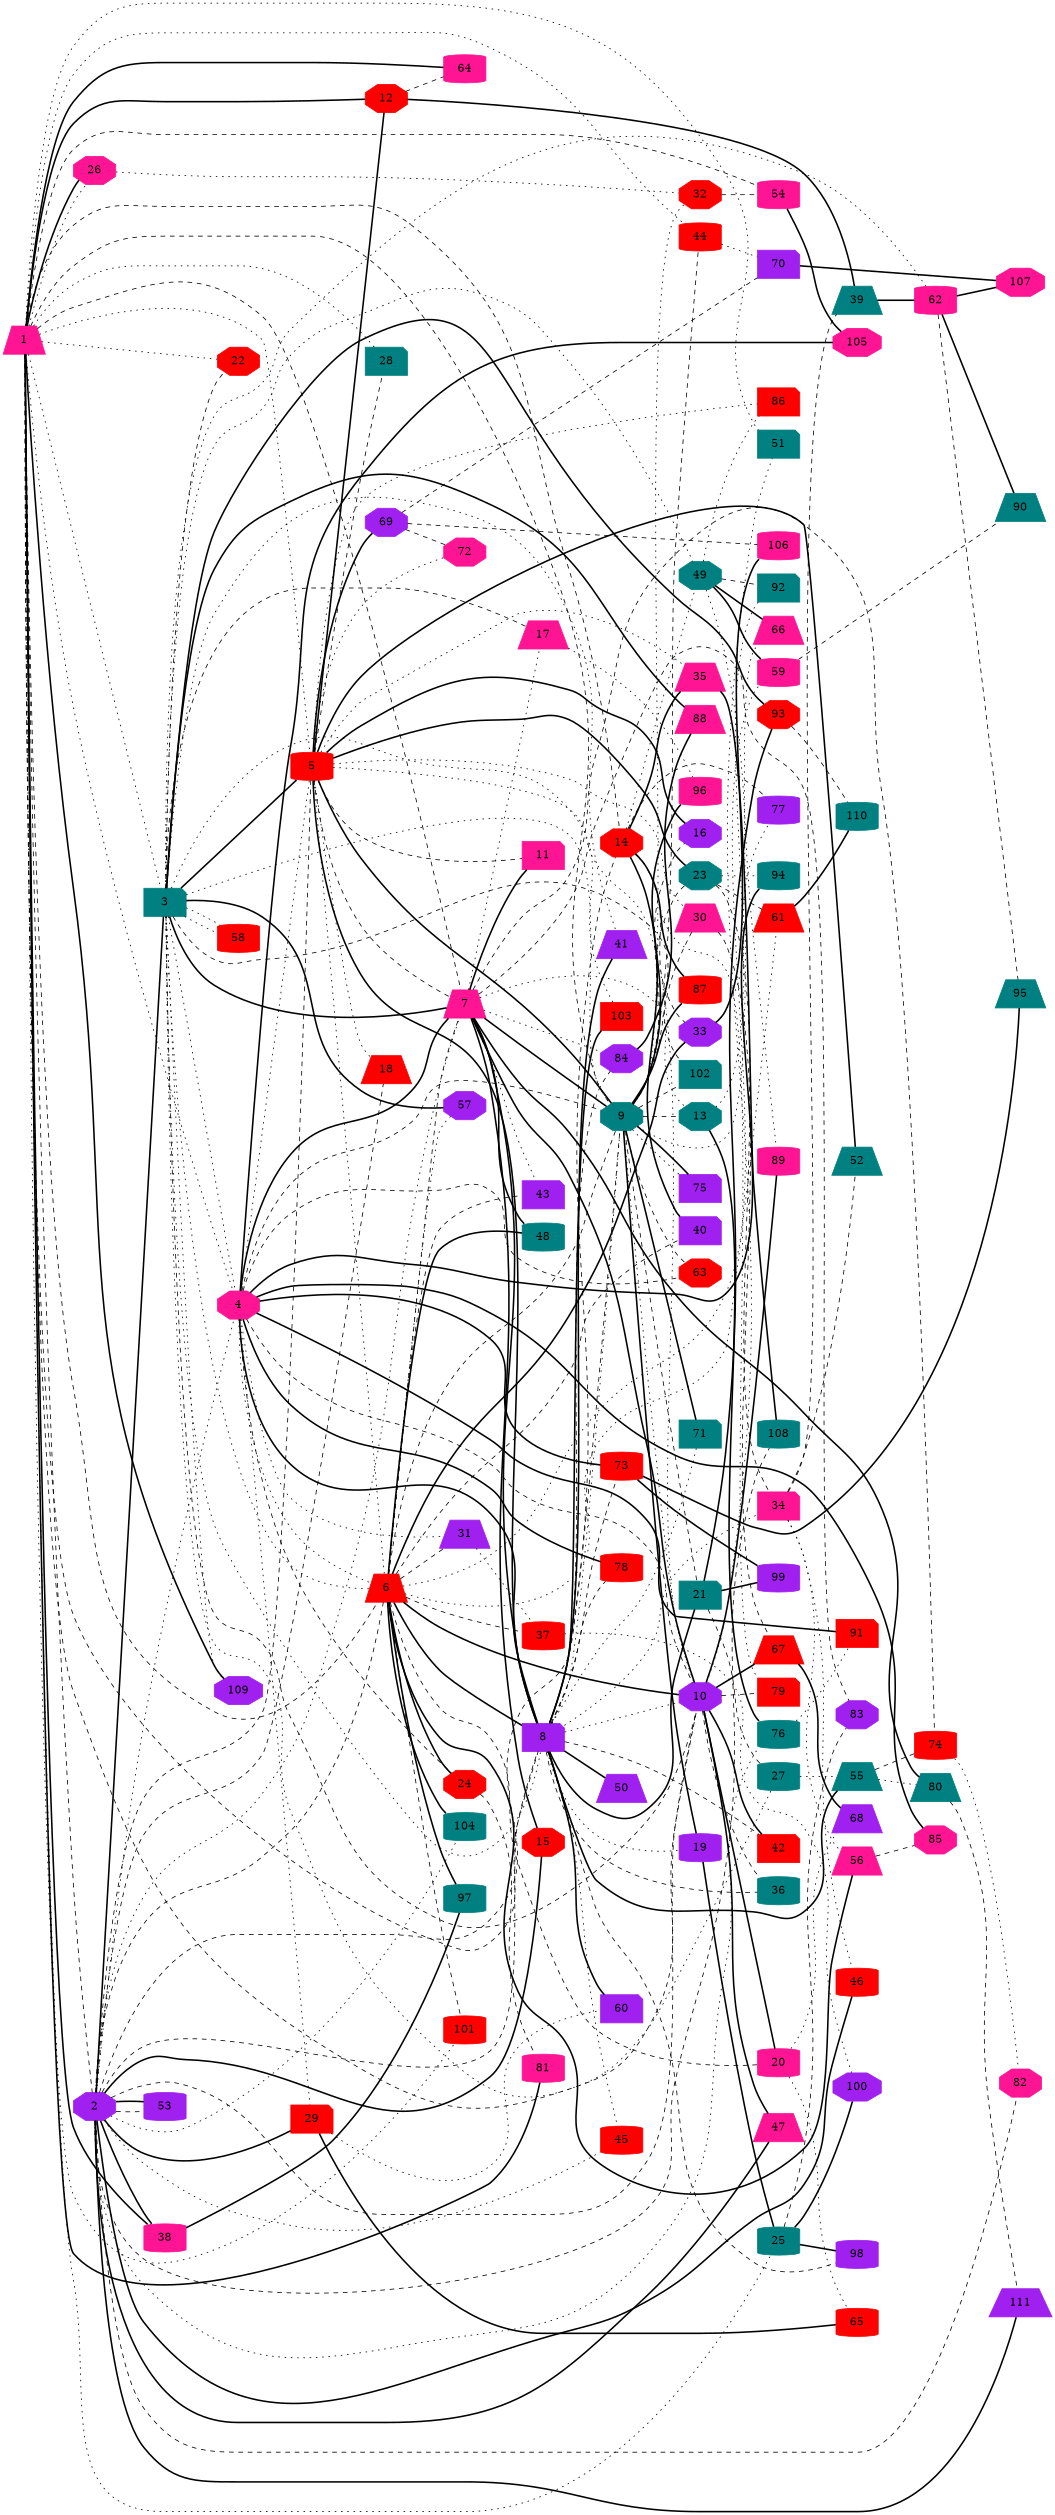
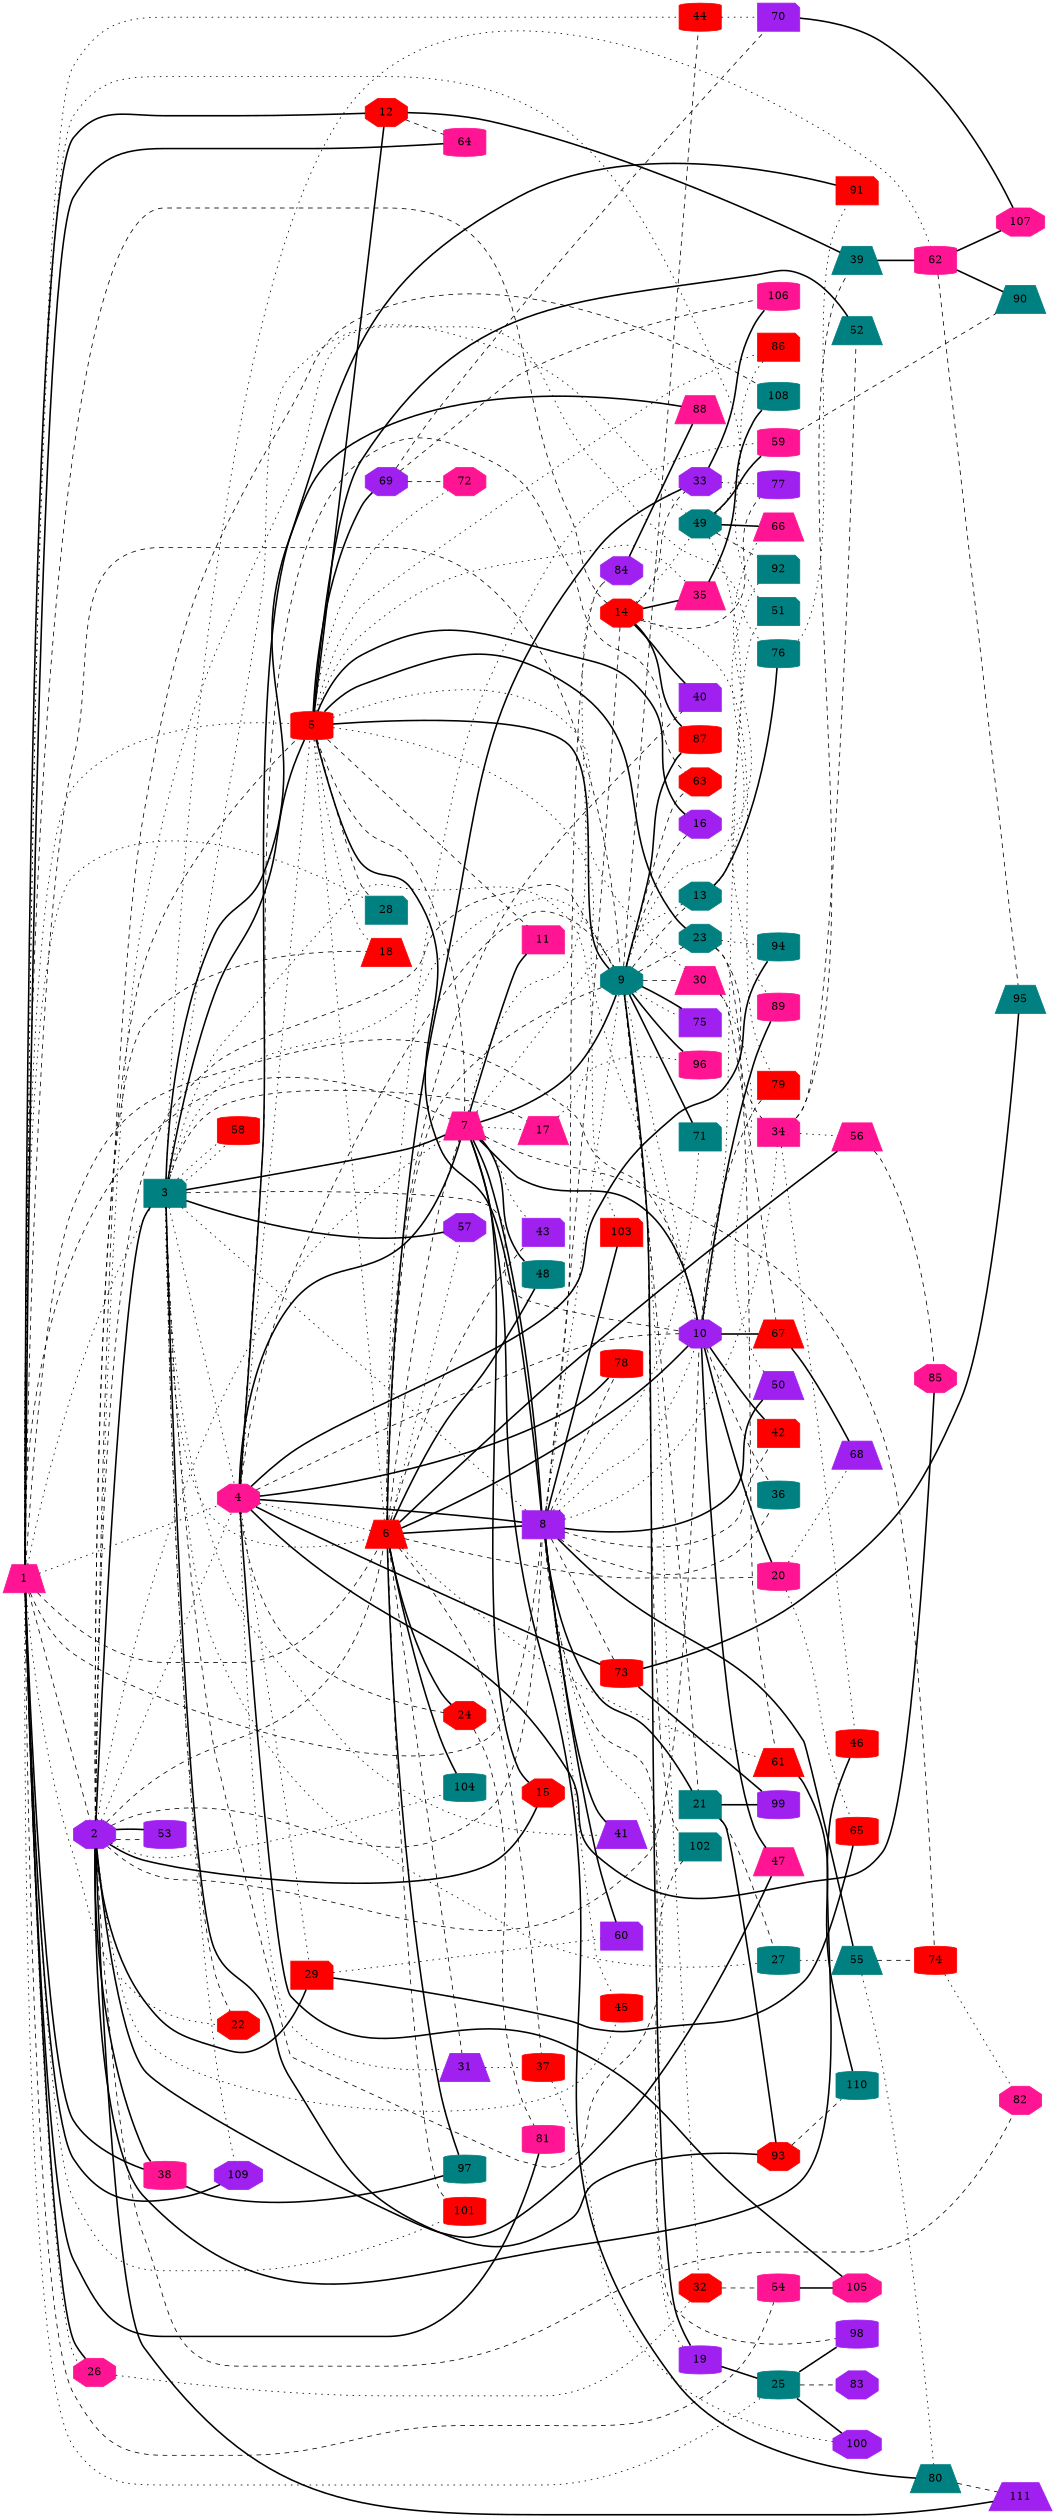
  graph {
    rankdir=LR
    node [color=red shape=cylinder style=filled]
    edge [style=bold]
    1 [color=deeppink shape=trapezium]
    2 [color=purple shape=octagon]
    3 [color=teal shape=note]
    4 [color=deeppink shape=octagon]
    5
    6 [shape=trapezium]
    7 [color=deeppink shape=trapezium]
    8 [color=purple shape=note]
    9 [color=teal shape=octagon]
    10 [color=purple shape=octagon]
    12 [shape=octagon]
    14 [shape=octagon]
    22 [shape=octagon]
    25 [color=teal]
    26 [color=deeppink shape=octagon]
    28 [color=teal shape=note]
    38 [color=deeppink]
    44
    51 [color=teal shape=note]
    54 [color=deeppink]
    64 [color=deeppink]
    81 [color=deeppink]
    101
    109 [color=purple shape=octagon]
    15 [shape=octagon]
    18 [shape=trapezium]
    29 [shape=note]
    45
    46
    47 [color=deeppink shape=trapezium]
    53 [color=purple]
    76 [color=teal]
    82 [color=deeppink shape=octagon]
    104 [color=teal]
    108 [color=teal]
    111 [color=purple shape=trapezium]
    17 [color=deeppink shape=trapezium]
    27 [color=teal]
    41 [color=purple shape=trapezium]
    49 [color=teal shape=octagon]
    57 [color=purple shape=octagon]
    58
    62 [color=deeppink]
    88 [color=deeppink shape=trapezium]
    93 [shape=octagon]
    102 [color=teal shape=note]
    103 [shape=note]
    24 [shape=octagon]
    31 [color=purple shape=trapezium]
    63 [shape=octagon]
    73
    78
    85 [color=deeppink shape=octagon]
    91 [shape=note]
    94 [color=teal]
    105 [color=deeppink shape=octagon]
    11 [color=deeppink shape=note]
    16 [color=purple shape=octagon]
    23 [color=teal shape=octagon]
    30 [color=deeppink shape=trapezium]
    35 [color=deeppink shape=trapezium]
    52 [color=teal shape=trapezium]
    69 [color=purple shape=octagon]
    72 [color=deeppink shape=octagon]
    86 [shape=note]
    20 [color=deeppink]
    33 [color=purple shape=octagon]
    37
    40 [color=purple shape=note]
    43 [color=purple shape=note]
    48 [color=teal]
    56 [color=deeppink shape=trapezium]
    59 [color=deeppink]
    61 [shape=trapezium]
    97 [color=teal]
    13 [color=teal shape=octagon]
    74
    80 [color=teal shape=trapezium]
    83 [color=purple shape=octagon]
    84 [color=purple shape=octagon]
    19 [color=purple]
    21 [color=teal shape=note]
    34 [color=deeppink shape=note]
    36 [color=teal]
    42 [shape=note]
    50 [color=purple shape=trapezium]
    55 [color=teal shape=trapezium]
    60 [color=purple shape=note]
    71 [color=teal shape=note]
    98 [color=purple]
    32 [shape=octagon]
    66 [color=deeppink shape=trapezium]
    75 [color=purple shape=note]
    87
    96 [color=deeppink]
    67 [shape=trapezium]
    79 [shape=note]
    89 [color=deeppink]
    39 [color=teal shape=trapezium]
    77 [color=purple]
    100 [color=purple shape=octagon]
    70 [color=purple shape=note]
    65
    92 [color=teal shape=note]
    90 [color=teal shape=trapezium]
    95 [color=teal shape=trapezium]
    107 [color=deeppink shape=octagon]
    110 [color=teal]
    99 [color=purple]
    106 [color=deeppink]
    68 [color=purple shape=trapezium]
    1 -- 2 [style=dashed]
    1 -- 3 [style=dotted]
    1 -- 4 [style=dotted]
    1 -- 5 [style=dotted]
    1 -- 6 [style=dashed]
    1 -- 7 [style=dashed]
    1 -- 8 [style=dashed]
    1 -- 9 [style=dashed]
    1 -- 10 [style=dashed]
    1 -- 12
    1 -- 14 [style=dashed]
    1 -- 22 [style=dotted]
    1 -- 25 [style=dotted]
    1 -- 26 [style=dotted]
    1 -- 26
    1 -- 28 [style=dotted]
    1 -- 38
    1 -- 44 [style=dotted]
    1 -- 51 [style=dotted]
    1 -- 54 [style=dashed]
    1 -- 64
    1 -- 81
    1 -- 101 [style=dotted]
    1 -- 109
    2 -- 3
    2 -- 4 [style=dotted]
    2 -- 5 [style=dashed]
    2 -- 6 [style=dashed]
    2 -- 7 [style=dotted]
    2 -- 8 [style=dashed]
    2 -- 9 [style=dashed]
    2 -- 10 [style=dashed]
    2 -- 38
    2 -- 15
    2 -- 18 [style=dashed]
    2 -- 29
    2 -- 45 [style=dotted]
    2 -- 46
    2 -- 47
    2 -- 53 [style=dashed]
    2 -- 53
    2 -- 76 [style=dotted]
    2 -- 82 [style=dashed]
    2 -- 104 [style=dotted]
    2 -- 108 [style=dashed]
    2 -- 111
    3 -- 4 [style=dotted]
    3 -- 5
    3 -- 6 [style=dotted]
    3 -- 7
    3 -- 8 [style=dotted]
    3 -- 9 [style=dotted]
    3 -- 10 [style=dashed]
    3 -- 22 [style=dashed]
    3 -- 109 [style=dotted]
    3 -- 17 [style=dashed]
    3 -- 27 [style=dotted]
    3 -- 41 [style=dotted]
    3 -- 49 [style=dotted]
    3 -- 57
    3 -- 58 [style=dotted]
    3 -- 58 [style=dotted]
    3 -- 62 [style=dotted]
    3 -- 88
    3 -- 93
    3 -- 102 [style=dashed]
    3 -- 103 [style=dotted]
    4 -- 5 [style=dotted]
    4 -- 6 [style=dotted]
    4 -- 7
    4 -- 8
    4 -- 9 [style=dashed]
    4 -- 10 [style=dashed]
    4 -- 29 [style=dotted]
    4 -- 24 [style=dashed]
    4 -- 31 [style=dotted]
    4 -- 63 [style=dashed]
    4 -- 73
    4 -- 78
    4 -- 85
    4 -- 91
    4 -- 94
    4 -- 105
    5 -- 6 [style=dotted]
    5 -- 7 [style=dashed]
    5 -- 8
    5 -- 9
    5 -- 10 [style=dotted]
    5 -- 12
    5 -- 28 [style=dashed]
    5 -- 18 [style=dotted]
    5 -- 11 [style=dashed]
    5 -- 16
    5 -- 23
    5 -- 30 [style=dotted]
    5 -- 35 [style=dotted]
    5 -- 52
    5 -- 69
    5 -- 72 [style=dotted]
    5 -- 86 [style=dotted]
    6 -- 7 [style=dashed]
    6 -- 8
    6 -- 9 [style=dashed]
    6 -- 10
    6 -- 101 [style=dashed]
    6 -- 104
    6 -- 57 [style=dotted]
    6 -- 24
    6 -- 31 [style=dashed]
    6 -- 20 [style=dashed]
    6 -- 33
    6 -- 37 [style=dashed]
    6 -- 40 [style=dashed]
    6 -- 43 [style=dashed]
    6 -- 48
    6 -- 56
    6 -- 59 [style=dotted]
    6 -- 61 [style=dotted]
    6 -- 97
    7 -- 8
    7 -- 9
    7 -- 10
    7 -- 15
    7 -- 17 [style=dotted]
    7 -- 11
    7 -- 43 [style=dotted]
    7 -- 48
    7 -- 13 [style=dotted]
    7 -- 74 [style=dashed]
    7 -- 80
-   7 -- 83 [style=dashed]
    7 -- 84 [style=dotted]
    8 -- 9 [style=dotted]
    8 -- 10 [style=dotted]
    8 -- 14 [style=dashed]
    8 -- 45 [style=dotted]
    8 -- 41
    8 -- 103
    8 -- 73 [style=dashed]
    8 -- 78 [style=dashed]
    8 -- 84 [style=dashed]
    8 -- 19 [style=dotted]
    8 -- 21
    8 -- 34 [style=dotted]
    8 -- 36 [style=dashed]
    8 -- 42 [style=dashed]
    8 -- 50
    8 -- 55
    8 -- 60
    8 -- 71 [style=dotted]
    8 -- 98 [style=dashed]
    9 -- 10 [style=dotted]
    9 -- 44 [style=dashed]
    9 -- 102 [style=dashed]
    9 -- 63 [style=dashed]
    9 -- 16 [style=dashed]
    9 -- 23 [style=dashed]
    9 -- 30 [style=dashed]
    9 -- 13 [style=dashed]
    9 -- 19
    9 -- 21 [style=dashed]
    9 -- 71
    9 -- 32 [style=dotted]
    9 -- 66 [style=dotted]
    9 -- 75 [style=dotted]
    9 -- 75
    9 -- 87
    9 -- 96
    10 -- 51 [style=dotted]
    10 -- 47
    10 -- 20
    10 -- 36 [style=dashed]
    10 -- 42
    10 -- 67
    10 -- 79 [style=dashed]
    10 -- 89
    12 -- 64 [style=dashed]
    12 -- 39
    14 -- 49 [style=dotted]
    14 -- 35
    14 -- 33 [style=dashed]
    14 -- 40
    14 -- 87
    14 -- 79 [style=dotted]
    14 -- 77 [style=dashed]
    25 -- 83 [style=dashed]
    25 -- 98
    25 -- 100
    26 -- 32 [style=dotted]
    38 -- 97
    44 -- 70 [style=dotted]
    54 -- 105
    29 -- 60 [style=dotted]
    29 -- 65
    76 -- 91 [style=dotted]
    17 -- 96 [style=dotted]
    27 -- 55 [style=dotted]
    49 -- 86 [style=dotted]
    49 -- 59
    49 -- 66
    49 -- 89 [style=dotted]
    49 -- 92 [style=dashed]
    62 -- 90
    62 -- 95 [style=dashed]
    62 -- 107
    93 -- 110 [style=dashed]
    24 -- 81 [style=dashed]
    31 -- 37 [style=dotted]
    73 -- 95
    73 -- 99
    23 -- 94 [style=dotted]
    23 -- 61 [style=dashed]
    23 -- 34 [style=dashed]
+   30 -- 50 [style=dotted]
    30 -- 67 [style=dashed]
    35 -- 108
    69 -- 72 [style=dashed]
    69 -- 70 [style=dashed]
    69 -- 106 [style=dashed]
    20 -- 65 [style=dotted]
    20 -- 68 [style=dotted]
    33 -- 77 [style=dotted]
    33 -- 106
    37 -- 100 [style=dotted]
    56 -- 85 [style=dashed]
    59 -- 90 [style=dashed]
    61 -- 110
    13 -- 76
    13 -- 92 [style=dotted]
    74 -- 82 [style=dotted]
    80 -- 111 [style=dashed]
    84 -- 88
    19 -- 25
    21 -- 27 [style=dashed]
    21 -- 93
    21 -- 99
    34 -- 46 [style=dotted]
    34 -- 52 [style=dashed]
    34 -- 56 [style=dotted]
    34 -- 39 [style=dashed]
    55 -- 74 [style=dashed]
    55 -- 80 [style=dotted]
    32 -- 54 [style=dashed]
    67 -- 68
    39 -- 62
    70 -- 107
  }
